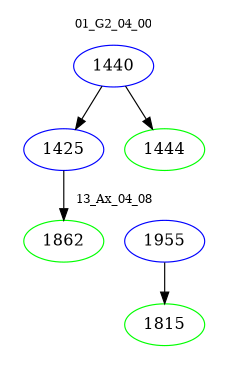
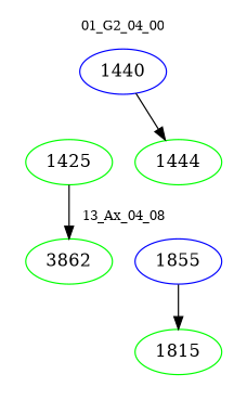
  digraph {
    node [color=green]
    edge [color=black]
-   n1 [color=blue label=1955]
+   n1 [color=blue label=1855]
    n2 [label=1815]
-   n3 [label=1862]
+   n3 [label=3862]
    n4 [color=blue label=1440]
-   n5 [color=blue label=1425]
+   n5 [label=1425]
    n6 [label=1444]
    subgraph cluster_1 {
      color=white
      fontsize=10
      label="13_Ax_04_08"
      n1
      n2
      n3
    }
    subgraph cluster_2 {
      color=white
      fontsize=10
      label="01_G2_04_00"
      n4
      n5
      n6
    }
    n1 -> n2
-   n4 -> n5
    n4 -> n6
    n5 -> n3
  }
